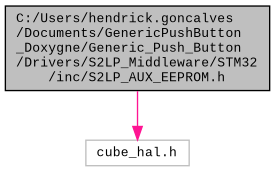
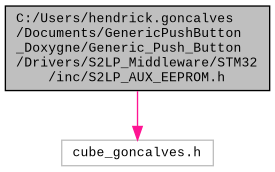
  digraph {
    fontname="Liberation Mono"
    node [fontname="Liberation Mono" fontsize=10 shape=record style=filled]
    n1 [color=black fillcolor=grey75 fontcolor=black height=0.2 label="C:/Users/hendrick.goncalves\l/Documents/GenericPushButton\l_Doxygne/Generic_Push_Button\l/Drivers/S2LP_Middleware/STM32\l/inc/S2LP_AUX_EEPROM.h" width=0.4]
-   n2 [color=grey75 fillcolor=white height=0.2 label="cube_hal.h" width=0.4]
+   n2 [color=grey75 fillcolor=white height=0.2 label="cube_goncalves.h" width=0.4]
    n1 -> n2 [color=deeppink fontname="Liberation Mono" fontsize=10 labelfontname=Helvetica labelfontsize=10 style=solid]
  }
